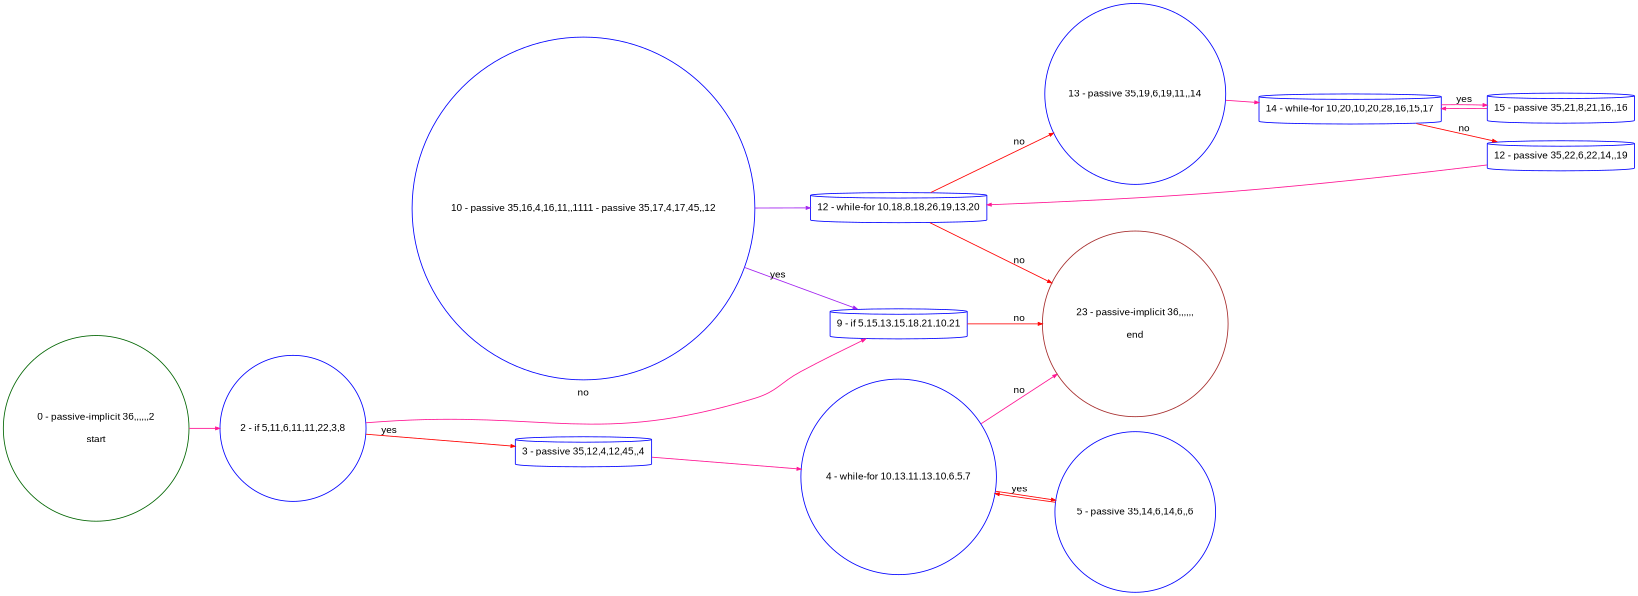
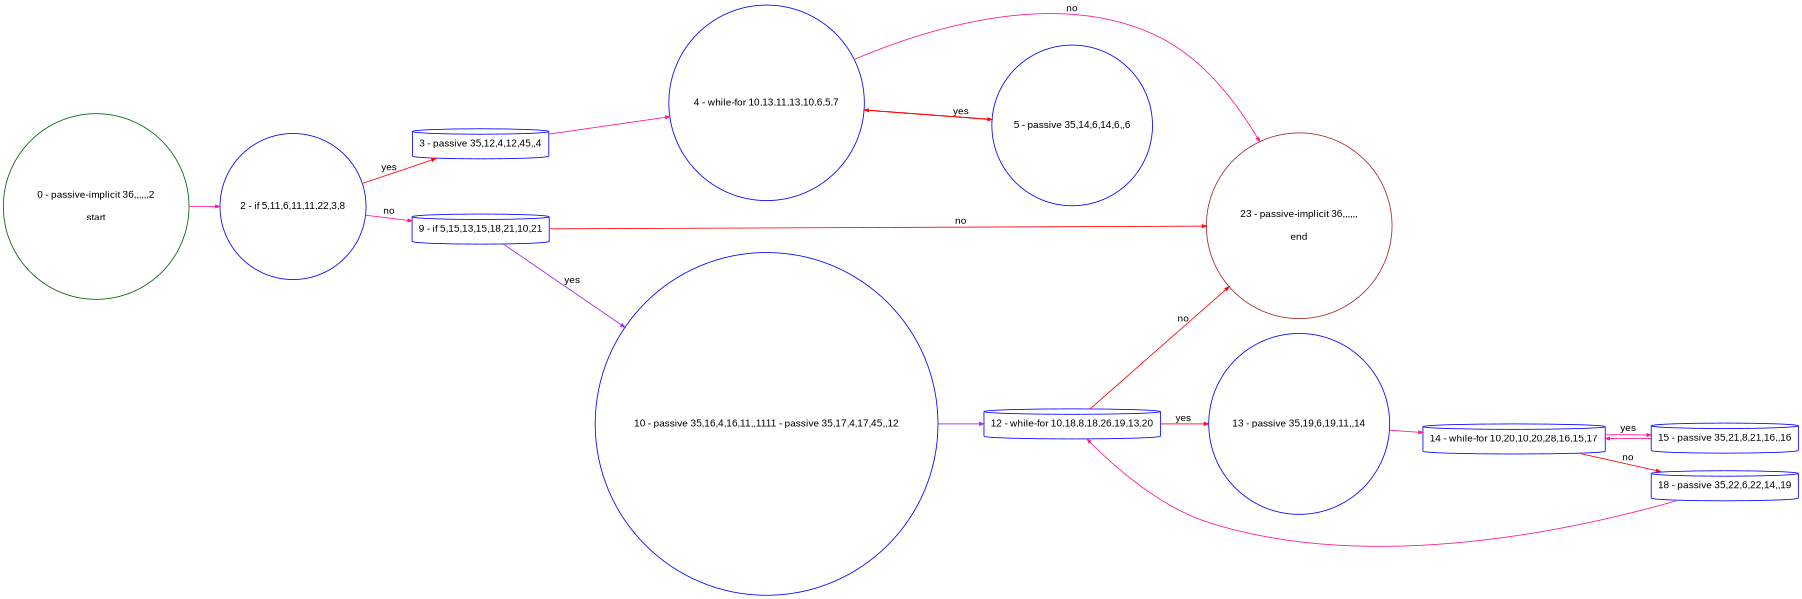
  digraph {
    bgcolor=white
    compound=true
    fillcolor="#FFFFCC"
    fontname=Arial
    fontsize=12
    pack=true
    packmode=clust
    rankdir=LR
    style="rounded,filled"
    node [color="#0000ff" compound=true fillcolor="#ffffff" fixedsize=false fontname=Arial fontsize=12 node_initialized=no shape=circle style=filled]
    edge [arrowhead=normal arrowsize=0.5 arrowtail=none color=deeppink compound=true dir=forward fontcolor=black fontname=Arial fontsize=12]
    n1 [label="2 - if 5,11,6,11,11,22,3,8"]
    n2 [label="3 - passive 35,12,4,12,45,,4" shape=cylinder]
    n3 [label="9 - if 5,15,13,15,18,21,10,21" shape=cylinder]
    n4 [label="4 - while-for 10,13,11,13,10,6,5,7"]
    n5 [color="#a52a2a" label="23 - passive-implicit 36,,,,,,\n\nend"]
    n6 [label="10 - passive 35,16,4,16,11,,1111 - passive 35,17,4,17,45,,12"]
    n7 [color="#006400" label="0 - passive-implicit 36,,,,,,2\n\nstart"]
    n8 [label="5 - passive 35,14,6,14,6,,6"]
    n9 [label="12 - while-for 10,18,8,18,26,19,13,20" shape=cylinder]
    n10 [label="13 - passive 35,19,6,19,11,,14"]
    n11 [label="14 - while-for 10,20,10,20,28,16,15,17" shape=cylinder]
    n12 [label="15 - passive 35,21,8,21,16,,16" shape=cylinder]
-   n13 [label="12 - passive 35,22,6,22,14,,19" shape=cylinder]
+   n13 [label="18 - passive 35,22,6,22,14,,19" shape=cylinder]
    n1 -> n2 [color=red label=yes]
    n1 -> n3 [label=no]
    n2 -> n4
    n3 -> n5 [color=red label=no]
-   n6 -> n3 [color=purple label=yes]
+   n3 -> n6 [color=purple label=yes]
    n4 -> n5 [label=no]
    n4 -> n8 [color=red label=yes]
    n6 -> n9 [color=purple]
    n7 -> n1
    n8 -> n4 [color=red]
    n9 -> n5 [color=red label=no]
-   n9 -> n10 [color=red label=no]
+   n9 -> n10 [color=red label=yes]
    n10 -> n11
    n11 -> n12 [label=yes]
    n11 -> n13 [color=red label=no]
    n12 -> n11
    n13 -> n9
  }
